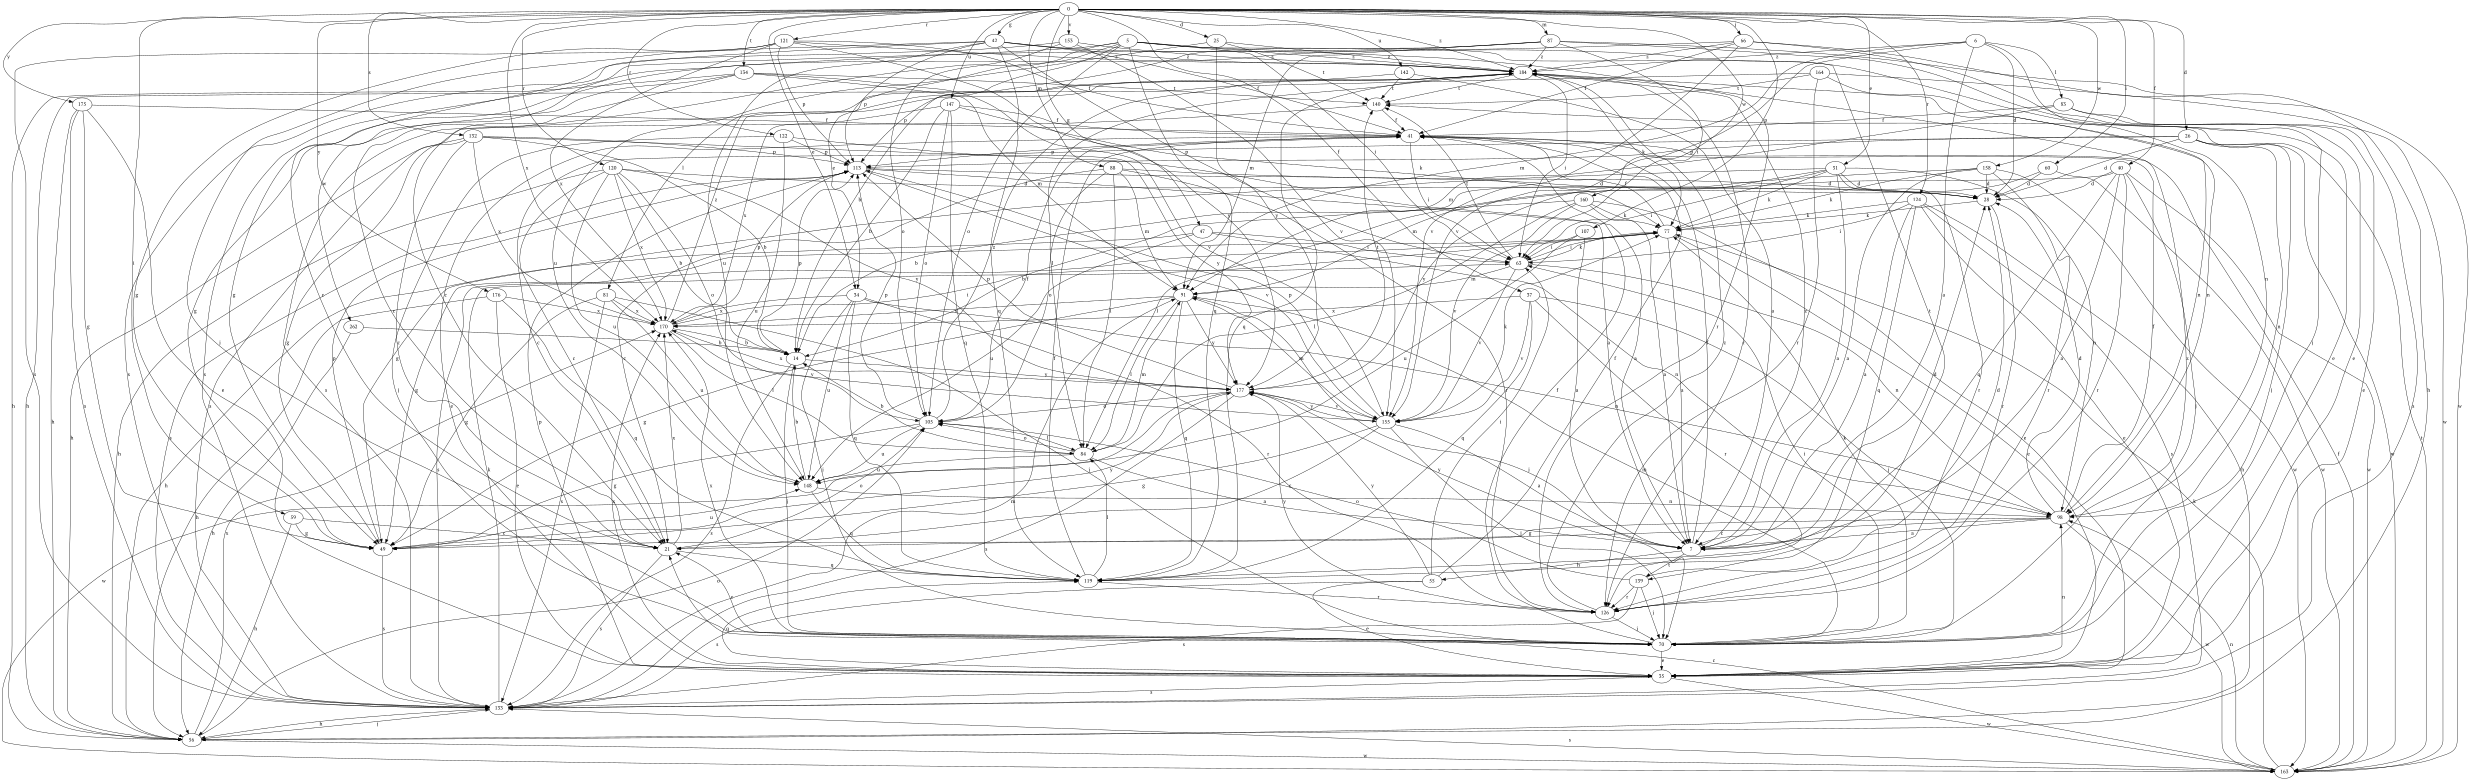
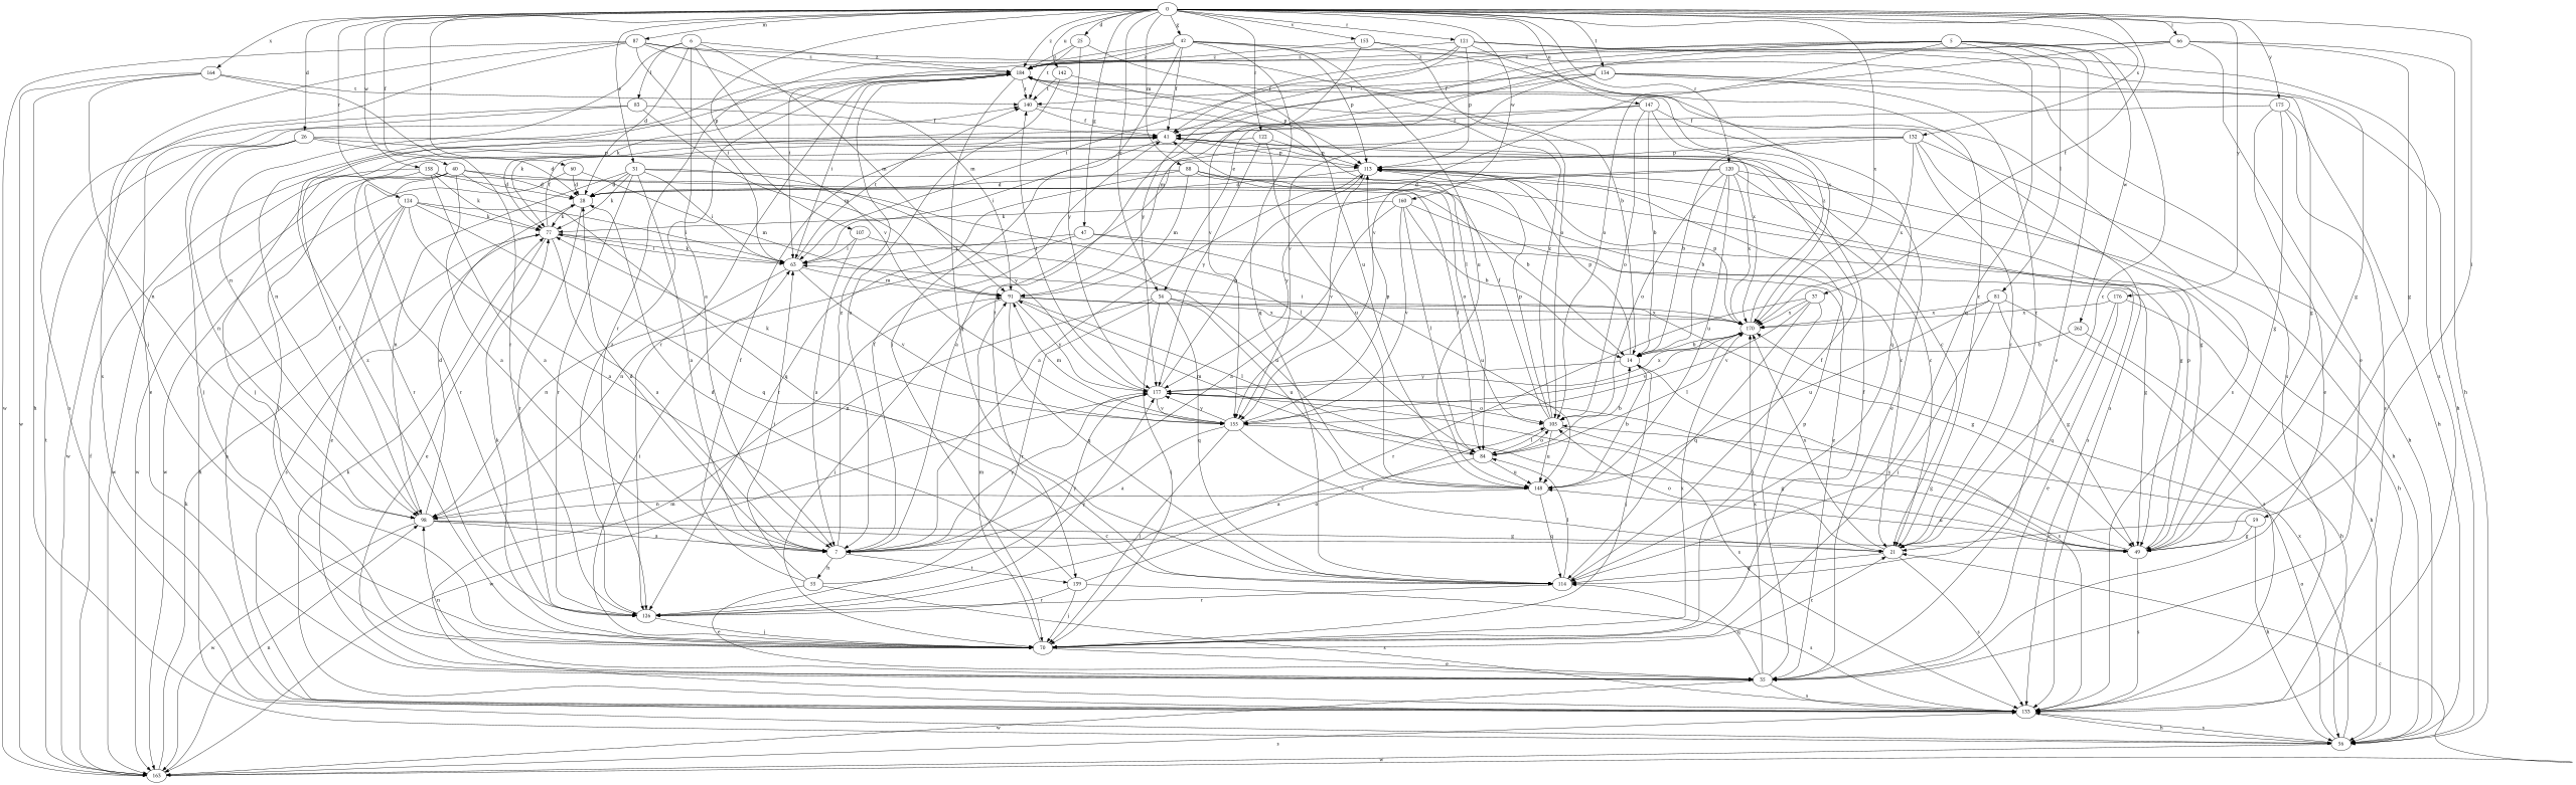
  strict digraph {
    fontname="PT Serif"
    node [fontname="PT Serif"]
    edge [fontname="PT Serif"]
    0
    25
    26
    31
    34
    37
    40
    42
    47
    59
    60
    66
    87
    88
    107
    120
    121
    122
    124
    132
    134
    142
    147
    153
    158
    160
    164
    170
    175
    176
    184
    177
    140
    148
    21
    28
    98
    70
    113
    163
    63
    7
    77
    126
    49
-   119
+   119 [label=114]
    155
    84
    41
    56
    91
    35
    14
    133
    105
    5
    81
    139
    n59 [label=262]
    6
    83
    55
    0 -> 25 [label=d]
    0 -> 26 [label=d]
    0 -> 31 [label=e]
    0 -> 34 [label=e]
    0 -> 37 [label=f]
    0 -> 40 [label=f]
    0 -> 42 [label=g]
    0 -> 47 [label=g]
    0 -> 59 [label=i]
    0 -> 60 [label=i]
    0 -> 66 [label=j]
    0 -> 87 [label=m]
    0 -> 88 [label=m]
    0 -> 107 [label=p]
    0 -> 120 [label=r]
    0 -> 121 [label=r]
    0 -> 122 [label=r]
    0 -> 124 [label=r]
    0 -> 132 [label=s]
    0 -> 134 [label=t]
    0 -> 142 [label=u]
    0 -> 147 [label=u]
    0 -> 153 [label=v]
    0 -> 158 [label=w]
    0 -> 160 [label=w]
+   0 -> 164 [label=x]
    0 -> 170 [label=x]
    0 -> 175 [label=y]
    0 -> 176 [label=y]
    0 -> 184 [label=z]
    25 -> 184 [label=z]
    25 -> 177 [label=y]
    25 -> 140 [label=t]
    25 -> 148 [label=u]
    26 -> 21 [label=c]
    26 -> 28 [label=d]
    26 -> 98 [label=n]
    26 -> 70 [label=j]
    26 -> 113 [label=p]
    26 -> 163 [label=w]
    31 -> 177 [label=y]
    31 -> 28 [label=d]
    31 -> 98 [label=n]
    31 -> 63 [label=i]
    31 -> 7 [label=a]
    31 -> 77 [label=k]
    31 -> 126 [label=r]
    31 -> 49 [label=g]
    34 -> 170 [label=x]
    34 -> 148 [label=u]
    34 -> 98 [label=n]
    34 -> 70 [label=j]
    34 -> 126 [label=r]
    34 -> 119 [label=q]
    37 -> 170 [label=x]
    37 -> 70 [label=j]
    37 -> 126 [label=r]
    37 -> 119 [label=q]
    37 -> 155 [label=v]
    40 -> 28 [label=d]
    40 -> 70 [label=j]
    40 -> 163 [label=w]
    40 -> 7 [label=a]
    40 -> 126 [label=r]
    40 -> 119 [label=q]
    40 -> 84 [label=l]
    42 -> 184 [label=z]
    42 -> 148 [label=u]
    42 -> 21 [label=c]
    42 -> 70 [label=j]
    42 -> 113 [label=p]
-   42 -> 63 [label=p]
+   42 -> 63 [label=i]
    42 -> 126 [label=r]
    42 -> 119 [label=q]
    42 -> 41 [label=f]
    47 -> 148 [label=u]
    47 -> 98 [label=n]
    47 -> 63 [label=i]
    47 -> 56 [label=h]
    59 -> 21 [label=c]
    59 -> 49 [label=g]
    59 -> 56 [label=h]
    60 -> 28 [label=d]
    60 -> 163 [label=w]
    60 -> 91 [label=m]
    66 -> 184 [label=z]
    66 -> 49 [label=g]
    66 -> 155 [label=v]
    66 -> 41 [label=f]
    66 -> 56 [label=h]
    66 -> 35 [label=e]
    87 -> 184 [label=z]
    87 -> 70 [label=j]
    87 -> 163 [label=w]
    87 -> 63 [label=i]
    87 -> 91 [label=m]
    87 -> 14 [label=b]
    87 -> 133 [label=s]
    88 -> 21 [label=c]
    88 -> 28 [label=d]
    88 -> 126 [label=r]
    88 -> 84 [label=l]
    88 -> 91 [label=m]
    88 -> 105 [label=o]
    107 -> 148 [label=u]
    107 -> 63 [label=i]
    107 -> 7 [label=a]
    120 -> 170 [label=x]
    120 -> 177 [label=y]
    120 -> 148 [label=u]
    120 -> 21 [label=c]
    120 -> 28 [label=d]
    120 -> 56 [label=h]
    120 -> 14 [label=b]
    120 -> 105 [label=o]
    121 -> 170 [label=x]
    121 -> 184 [label=z]
    121 -> 177 [label=y]
    121 -> 113 [label=p]
    121 -> 49 [label=g]
    121 -> 41 [label=f]
    121 -> 133 [label=s]
    122 -> 177 [label=y]
    122 -> 148 [label=u]
    122 -> 70 [label=j]
    122 -> 113 [label=p]
    124 -> 63 [label=i]
    124 -> 7 [label=a]
    124 -> 77 [label=k]
    124 -> 119 [label=q]
    124 -> 56 [label=h]
    124 -> 35 [label=e]
    124 -> 133 [label=s]
    132 -> 170 [label=x]
    132 -> 21 [label=c]
    132 -> 113 [label=p]
    132 -> 7 [label=a]
    132 -> 49 [label=g]
    132 -> 56 [label=h]
    132 -> 14 [label=b]
    134 -> 140 [label=t]
    134 -> 21 [label=c]
    134 -> 49 [label=g]
    134 -> 155 [label=v]
    134 -> 56 [label=h]
    134 -> 91 [label=m]
    142 -> 140 [label=t]
    142 -> 113 [label=p]
    142 -> 7 [label=a]
    147 -> 170 [label=x]
    147 -> 77 [label=k]
    147 -> 119 [label=q]
    147 -> 41 [label=f]
    147 -> 14 [label=b]
    147 -> 105 [label=o]
    153 -> 184 [label=z]
    153 -> 155 [label=v]
    153 -> 133 [label=s]
    153 -> 105 [label=o]
    158 -> 28 [label=d]
    158 -> 163 [label=w]
    158 -> 7 [label=a]
    158 -> 77 [label=k]
    158 -> 126 [label=r]
    158 -> 14 [label=b]
    160 -> 7 [label=a]
    160 -> 77 [label=k]
    160 -> 155 [label=v]
    160 -> 84 [label=l]
    160 -> 35 [label=e]
    160 -> 14 [label=b]
    164 -> 140 [label=t]
    164 -> 98 [label=n]
    164 -> 163 [label=w]
    164 -> 126 [label=r]
    164 -> 56 [label=h]
    170 -> 184 [label=z]
    170 -> 113 [label=p]
    170 -> 63 [label=i]
    170 -> 155 [label=v]
    170 -> 84 [label=l]
    170 -> 14 [label=b]
    175 -> 49 [label=g]
    175 -> 41 [label=f]
    175 -> 56 [label=h]
    175 -> 35 [label=e]
    175 -> 133 [label=s]
    176 -> 170 [label=x]
    176 -> 119 [label=q]
    176 -> 56 [label=h]
    176 -> 35 [label=e]
    184 -> 140 [label=t]
    184 -> 98 [label=n]
    184 -> 63 [label=i]
    184 -> 77 [label=k]
    184 -> 126 [label=r]
    184 -> 119 [label=q]
    184 -> 84 [label=l]
    184 -> 133 [label=s]
    177 -> 170 [label=x]
    177 -> 140 [label=t]
    177 -> 113 [label=p]
    177 -> 163 [label=w]
    177 -> 155 [label=v]
    177 -> 133 [label=s]
    177 -> 105 [label=o]
    140 -> 41 [label=f]
    140 -> 133 [label=s]
    148 -> 98 [label=n]
    148 -> 119 [label=q]
    148 -> 14 [label=b]
    21 -> 170 [label=x]
    21 -> 119 [label=q]
    21 -> 133 [label=s]
    21 -> 105 [label=o]
    28 -> 77 [label=k]
    28 -> 126 [label=r]
    98 -> 21 [label=c]
    98 -> 28 [label=d]
    98 -> 163 [label=w]
    98 -> 7 [label=a]
    98 -> 49 [label=g]
    98 -> 41 [label=f]
    70 -> 170 [label=x]
    70 -> 184 [label=z]
    70 -> 21 [label=c]
    70 -> 63 [label=i]
    70 -> 77 [label=k]
    70 -> 41 [label=f]
    70 -> 91 [label=m]
    70 -> 35 [label=e]
    113 -> 28 [label=d]
    113 -> 7 [label=a]
    113 -> 155 [label=v]
    113 -> 133 [label=s]
    163 -> 140 [label=t]
    163 -> 21 [label=c]
    163 -> 98 [label=n]
    163 -> 77 [label=k]
    163 -> 41 [label=f]
    163 -> 133 [label=s]
    63 -> 140 [label=t]
    63 -> 98 [label=n]
    63 -> 77 [label=k]
    63 -> 155 [label=v]
    63 -> 91 [label=m]
    7 -> 184 [label=z]
    7 -> 177 [label=y]
    7 -> 28 [label=d]
    7 -> 41 [label=f]
    7 -> 139 [label=t]
    7 -> 55 [label=h]
    77 -> 63 [label=i]
    77 -> 7 [label=a]
    77 -> 49 [label=g]
    77 -> 41 [label=f]
    77 -> 35 [label=e]
    77 -> 133 [label=s]
    126 -> 184 [label=z]
    126 -> 177 [label=y]
    126 -> 70 [label=j]
    49 -> 177 [label=y]
    49 -> 148 [label=u]
    49 -> 113 [label=p]
    49 -> 133 [label=s]
    119 -> 126 [label=r]
    119 -> 84 [label=l]
    119 -> 41 [label=f]
    155 -> 177 [label=y]
    155 -> 21 [label=c]
    155 -> 70 [label=j]
    155 -> 113 [label=p]
    155 -> 7 [label=a]
    155 -> 77 [label=k]
    155 -> 49 [label=g]
    155 -> 91 [label=m]
    84 -> 148 [label=u]
    84 -> 7 [label=a]
    84 -> 91 [label=m]
    84 -> 14 [label=b]
    84 -> 105 [label=o]
    41 -> 113 [label=p]
    41 -> 63 [label=i]
    41 -> 35 [label=e]
    56 -> 170 [label=x]
    56 -> 163 [label=w]
-   56 -> 133 [label=j]
+   56 -> 133 [label=s]
    56 -> 105 [label=o]
    91 -> 170 [label=x]
    91 -> 177 [label=y]
    91 -> 70 [label=j]
    91 -> 49 [label=g]
    91 -> 119 [label=q]
    91 -> 84 [label=l]
    35 -> 170 [label=x]
    35 -> 98 [label=n]
    35 -> 113 [label=p]
    35 -> 163 [label=w]
    35 -> 119 [label=q]
    35 -> 133 [label=s]
    14 -> 177 [label=y]
    14 -> 70 [label=j]
    14 -> 113 [label=p]
    14 -> 133 [label=s]
    133 -> 77 [label=k]
    133 -> 56 [label=h]
    133 -> 91 [label=m]
    105 -> 184 [label=z]
    105 -> 148 [label=u]
    105 -> 113 [label=p]
    105 -> 49 [label=g]
    105 -> 84 [label=l]
    105 -> 41 [label=f]
    5 -> 34 [label=e]
    5 -> 184 [label=z]
    5 -> 21 [label=c]
    5 -> 63 [label=i]
    5 -> 119 [label=q]
    5 -> 35 [label=e]
    5 -> 105 [label=o]
    5 -> 81 [label=l]
    5 -> 139 [label=t]
    5 -> n59 [label=w]
    81 -> 170 [label=x]
    81 -> 148 [label=u]
    81 -> 70 [label=j]
    81 -> 49 [label=g]
    81 -> 133 [label=s]
    139 -> 28 [label=d]
    139 -> 70 [label=j]
    139 -> 126 [label=r]
    139 -> 133 [label=s]
    139 -> 105 [label=o]
    n59 -> 56 [label=h]
    n59 -> 14 [label=b]
    6 -> 184 [label=z]
    6 -> 28 [label=d]
    6 -> 98 [label=n]
    6 -> 7 [label=a]
    6 -> 155 [label=v]
    6 -> 91 [label=m]
    6 -> 83 [label=l]
    83 -> 41 [label=f]
    83 -> 91 [label=m]
    83 -> 35 [label=e]
    83 -> 133 [label=s]
    55 -> 177 [label=y]
    55 -> 63 [label=i]
    55 -> 41 [label=f]
    55 -> 35 [label=e]
    55 -> 133 [label=s]
  }
